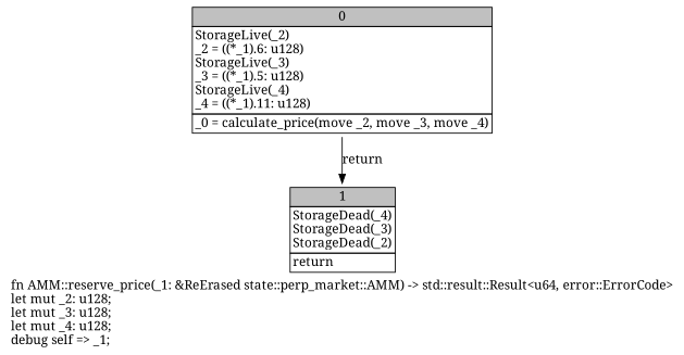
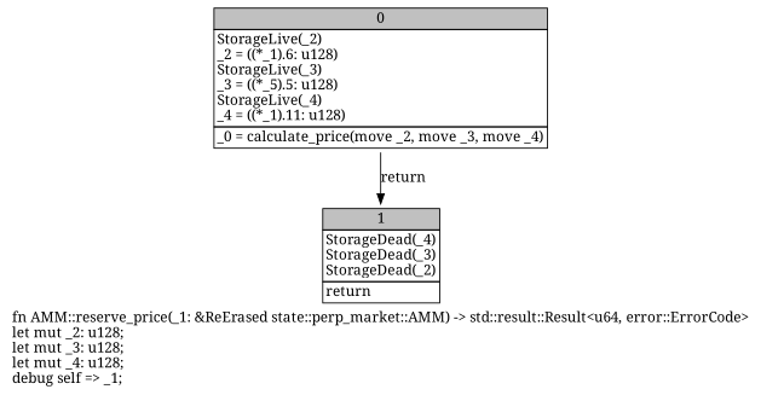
  digraph {
    fontname="Noto Serif"
    label=<fn AMM::reserve_price(_1: &amp;ReErased state::perp_market::AMM) -&gt; std::result::Result&lt;u64, error::ErrorCode&gt;<br align="left"/>let mut _2: u128;<br align="left"/>let mut _3: u128;<br align="left"/>let mut _4: u128;<br align="left"/>debug self =&gt; _1;<br align="left"/>>
    node [fontname="Noto Serif" shape=none]
-   n1 [label=<<table border="0" cellborder="1" cellspacing="0"><tr><td bgcolor="gray" align="center" colspan="1">0</td></tr><tr><td align="left" balign="left">StorageLive(_2)<br/>_2 = ((*_1).6: u128)<br/>StorageLive(_3)<br/>_3 = ((*_1).5: u128)<br/>StorageLive(_4)<br/>_4 = ((*_1).11: u128)<br/></td></tr><tr><td align="left">_0 = calculate_price(move _2, move _3, move _4)</td></tr></table>>]
+   n1 [label=<<table border="0" cellborder="1" cellspacing="0"><tr><td bgcolor="gray" align="center" colspan="1">0</td></tr><tr><td align="left" balign="left">StorageLive(_2)<br/>_2 = ((*_1).6: u128)<br/>StorageLive(_3)<br/>_3 = ((*_5).5: u128)<br/>StorageLive(_4)<br/>_4 = ((*_1).11: u128)<br/></td></tr><tr><td align="left">_0 = calculate_price(move _2, move _3, move _4)</td></tr></table>>]
    n2 [label=<<table border="0" cellborder="1" cellspacing="0"><tr><td bgcolor="gray" align="center" colspan="1">1</td></tr><tr><td align="left" balign="left">StorageDead(_4)<br/>StorageDead(_3)<br/>StorageDead(_2)<br/></td></tr><tr><td align="left">return</td></tr></table>>]
    n1 -> n2 [fontname="Noto Serif" label=return]
  }
